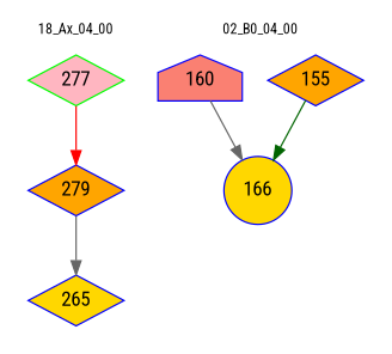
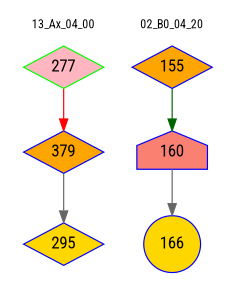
  digraph {
    fontname="Roboto Condensed"
    node [color=blue fillcolor=orange fontname="Roboto Condensed" shape=diamond style=filled]
    edge [color=gray40 fontname="Roboto Condensed"]
    n1 [color=green fillcolor=lightpink label=277]
-   n2 [label=279]
-   n3 [fillcolor=gold label=265]
+   n2 [label=379]
+   n3 [fillcolor=gold label=295]
    n4 [label=155]
    n5 [fillcolor=salmon label=160 shape=house]
    n6 [fillcolor=gold label=166 shape=circle]
    subgraph cluster_1 {
      color=white
      fontsize=10
-     label="18_Ax_04_00"
+     label="13_Ax_04_00"
      n1
      n2
      n3
    }
    subgraph cluster_2 {
      color=white
      fontsize=10
-     label="02_B0_04_00"
+     label="02_B0_04_20"
      n4
      n5
      n6
    }
    n1 -> n2 [color=red]
    n2 -> n3
-   n4 -> n6 [color=darkgreen]
+   n4 -> n5 [color=darkgreen]
    n5 -> n6
  }
